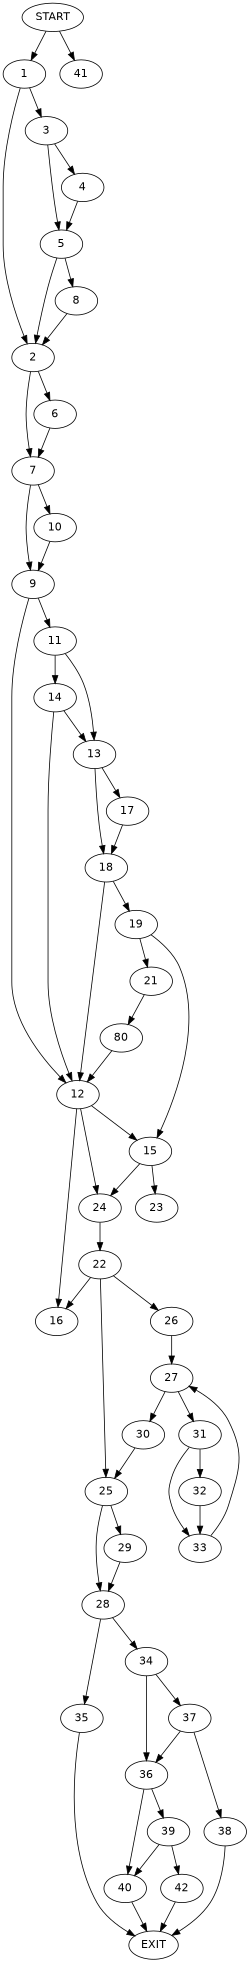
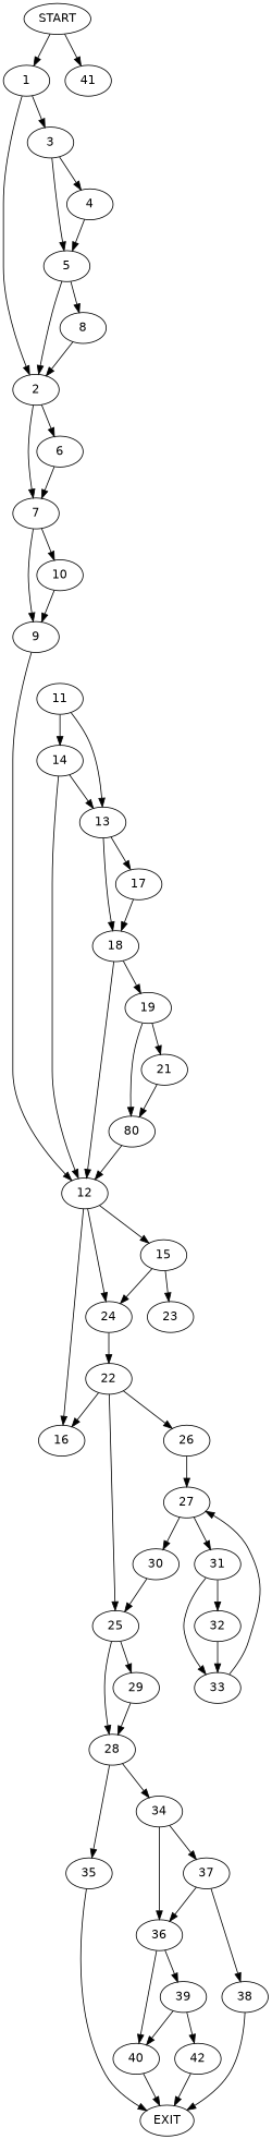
  digraph {
    fontname="DejaVu Sans"
    node [fontname="DejaVu Sans"]
    edge [fontname="DejaVu Sans"]
    n1 [label=START]
    1
    41
    2
    3
    n6 [label=EXIT]
    6
    7
    4
    5
    9
    10
    8
    11
    12
    13
    14
    15
    16
    24
    17
    18
    23
    19
    22
    25
    26
    n28 [label=80]
    21
    28
    29
    27
    34
    35
    30
    31
    32
    33
    36
    37
    39
    40
    38
    42
    n1 -> 1
    n1 -> 41
    1 -> 2
    1 -> 3
    2 -> 6
    2 -> 7
    3 -> 4
    3 -> 5
    6 -> 7
    7 -> 9
    7 -> 10
    4 -> 5
    5 -> 2
    5 -> 8
-   9 -> 11
    9 -> 12
    10 -> 9
    8 -> 2
    11 -> 13
    11 -> 14
    12 -> 15
    12 -> 16
    12 -> 24
    13 -> 17
    13 -> 18
    14 -> 12
    14 -> 13
    15 -> 24
    15 -> 23
    24 -> 22
    17 -> 18
    18 -> 12
    18 -> 19
-   19 -> 15
+   19 -> n28
    19 -> 21
    22 -> 16
    22 -> 25
    22 -> 26
    25 -> 28
    25 -> 29
    26 -> 27
    n28 -> 12
    21 -> n28
    28 -> 34
    28 -> 35
    29 -> 28
    27 -> 30
    27 -> 31
    34 -> 36
    34 -> 37
    35 -> n6
    30 -> 25
    31 -> 32
    31 -> 33
    32 -> 33
    33 -> 27
    36 -> 39
    36 -> 40
    37 -> 36
    37 -> 38
    39 -> 40
    39 -> 42
    40 -> n6
    38 -> n6
    42 -> n6
  }
